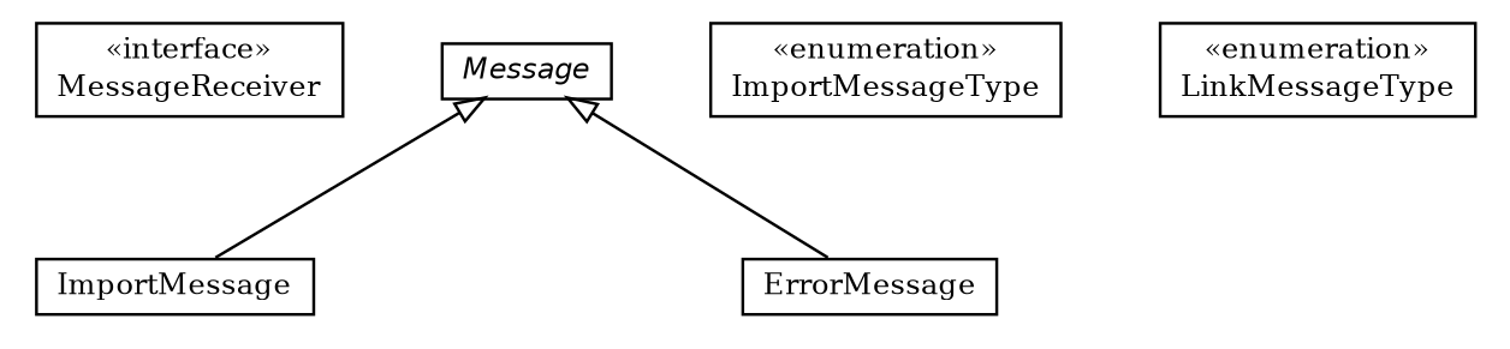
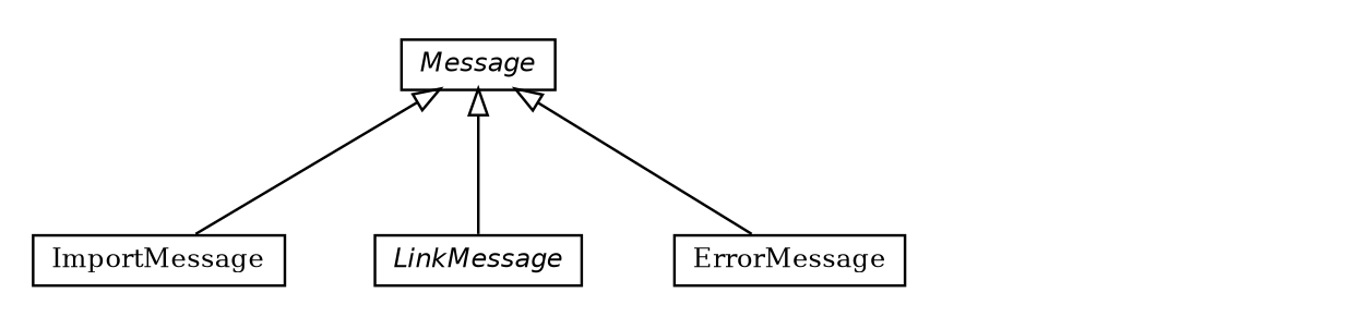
  digraph {
    fontname="DejaVu Serif"
    nodesep=0.25
    ranksep=0.5
    node [fontcolor=black fontname="DejaVu Serif" fontsize=10.0 shape=plaintext]
    edge [arrowtail=empty dir=back fontname="DejaVu Serif" fontsize=10 headport=p labelfontname=Helvetica labelfontsize=10 tailport=p]
-   n1 [label=<<table title="org.universAAL.ri.gateway.protocol.MessageReceiver" border="0" cellborder="1" cellspacing="0" cellpadding="2" port="p" href="./MessageReceiver.html"> 		<tr><td><table border="0" cellspacing="0" cellpadding="1"> <tr><td align="center" balign="center"> &#171;interface&#187; </td></tr> <tr><td align="center" balign="center"> MessageReceiver </td></tr> 		</table></td></tr> 		</table>>]
    n2 [label=<<table title="org.universAAL.ri.gateway.protocol.ImportMessage" border="0" cellborder="1" cellspacing="0" cellpadding="2" port="p" href="./ImportMessage.html"> 		<tr><td><table border="0" cellspacing="0" cellpadding="1"> <tr><td align="center" balign="center"> ImportMessage </td></tr> 		</table></td></tr> 		</table>>]
-   n3 [label=<<table title="org.universAAL.ri.gateway.protocol.ImportMessage.ImportMessageType" border="0" cellborder="1" cellspacing="0" cellpadding="2" port="p" href="./ImportMessage.ImportMessageType.html"> 		<tr><td><table border="0" cellspacing="0" cellpadding="1"> <tr><td align="center" balign="center"> &#171;enumeration&#187; </td></tr> <tr><td align="center" balign="center"> ImportMessageType </td></tr> 		</table></td></tr> 		</table>>]
-   n5 [label=<<table title="org.universAAL.ri.gateway.protocol.LinkMessage.LinkMessageType" border="0" cellborder="1" cellspacing="0" cellpadding="2" port="p" href="./LinkMessage.LinkMessageType.html"> 		<tr><td><table border="0" cellspacing="0" cellpadding="1"> <tr><td align="center" balign="center"> &#171;enumeration&#187; </td></tr> <tr><td align="center" balign="center"> LinkMessageType </td></tr> 		</table></td></tr> 		</table>>]
+   n4 [label=<<table title="org.universAAL.ri.gateway.protocol.LinkMessage" border="0" cellborder="1" cellspacing="0" cellpadding="2" port="p" href="./LinkMessage.html"> 		<tr><td><table border="0" cellspacing="0" cellpadding="1"> <tr><td align="center" balign="center"><font face="Helvetica-Oblique"> LinkMessage </font></td></tr> 		</table></td></tr> 		</table>>]
    n6 [label=<<table title="org.universAAL.ri.gateway.protocol.ErrorMessage" border="0" cellborder="1" cellspacing="0" cellpadding="2" port="p" href="./ErrorMessage.html"> 		<tr><td><table border="0" cellspacing="0" cellpadding="1"> <tr><td align="center" balign="center"> ErrorMessage </td></tr> 		</table></td></tr> 		</table>>]
    n7 [label=<<table title="org.universAAL.ri.gateway.protocol.Message" border="0" cellborder="1" cellspacing="0" cellpadding="2" port="p" href="./Message.html"> 		<tr><td><table border="0" cellspacing="0" cellpadding="1"> <tr><td align="center" balign="center"><font face="Helvetica-Oblique"> Message </font></td></tr> 		</table></td></tr> 		</table>>]
    n7 -> n2
+   n7 -> n4
    n7 -> n6
  }
